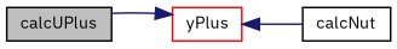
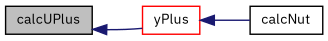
  digraph {
    fontname="IBM Plex Sans"
    rankdir=LR
    node [color=black fontname="IBM Plex Sans" fontsize=10 shape=record]
    edge [color=midnightblue dir=back fontname="IBM Plex Sans" fontsize=10 labelfontname=FreeSans labelfontsize=10 style=solid]
    n1 [fillcolor=grey75 fontcolor=black height=0.2 label=calcUPlus style=filled width=0.4]
    n2 [color=red height=0.2 label=yPlus width=0.4]
    n3 [height=0.2 label=calcNut width=0.4]
-   n2 -> n1
+   n1 -> n2
    n2 -> n3
  }
